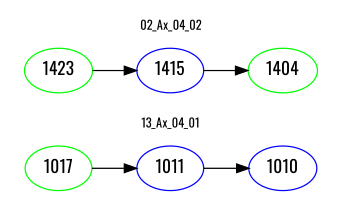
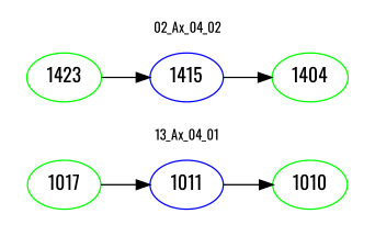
  digraph {
    fontname=Oswald
    rankdir=LR
    node [color=green fontname=Oswald]
    edge [color=black fontname=Oswald]
    n1 [color=blue label=1011]
-   n2 [color=blue label=1010]
+   n2 [label=1010]
    n3 [label=1017]
    n4 [color=blue label=1415]
    n5 [label=1404]
    n6 [label=1423]
    subgraph cluster_1 {
      color=white
      fontsize=10
      label="13_Ax_04_01"
      n1
      n2
      n3
    }
    subgraph cluster_2 {
      color=white
      fontsize=10
      label="02_Ax_04_02"
      n4
      n5
      n6
    }
    n1 -> n2
    n3 -> n1
    n4 -> n5
    n6 -> n4
  }
